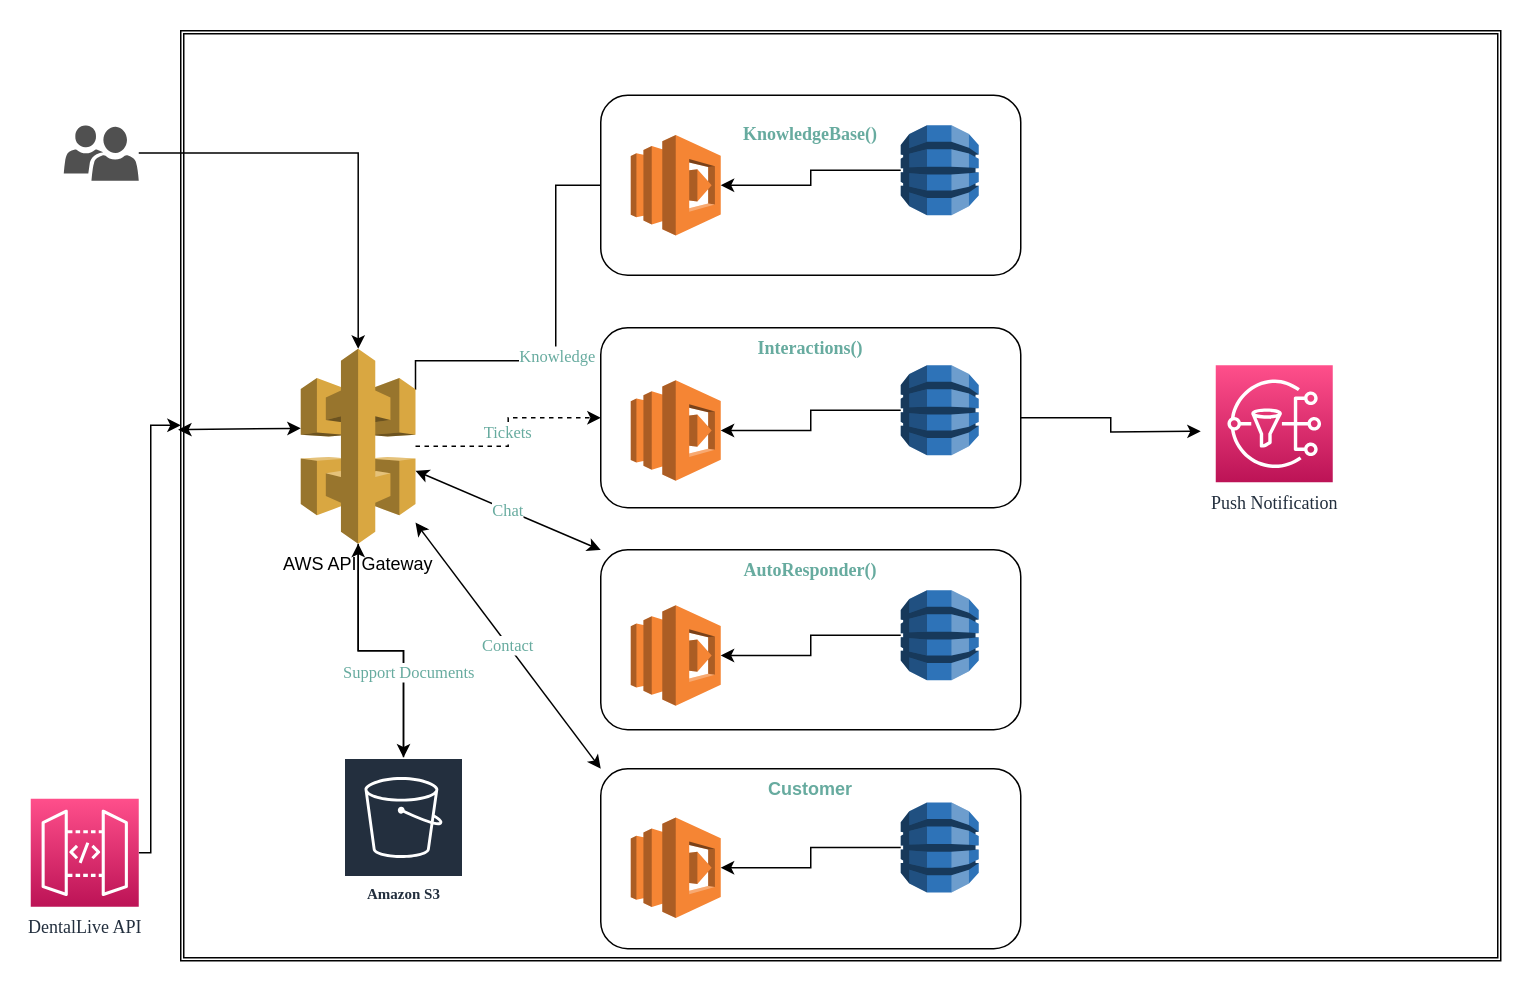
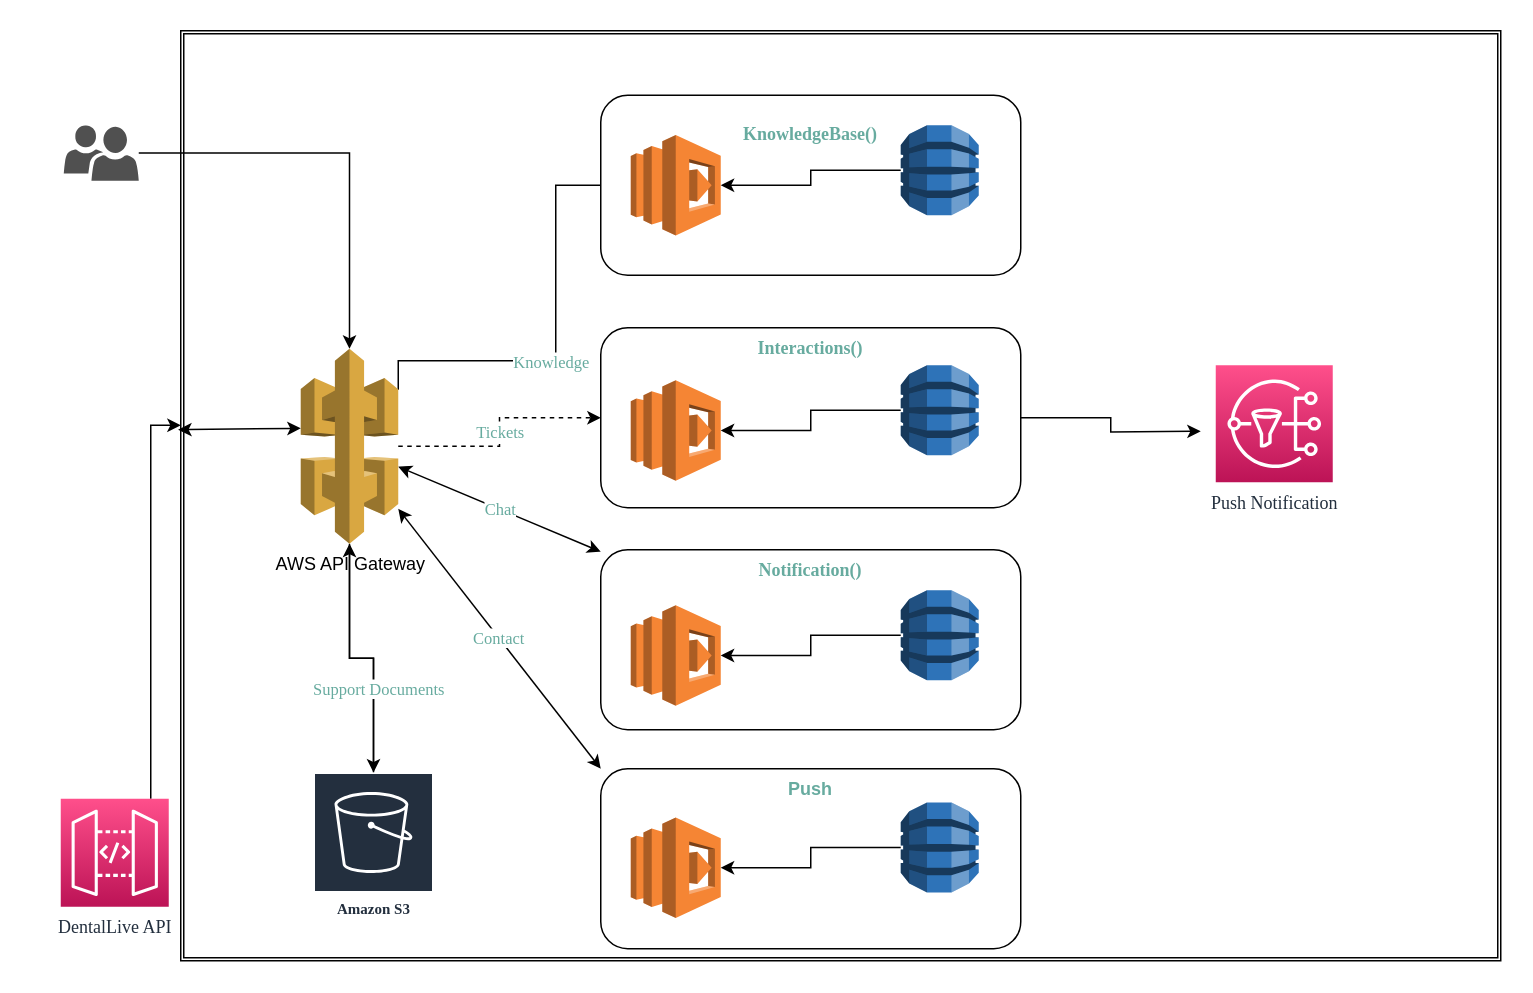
  <mxCell id="0" />
  <mxCell id="1" parent="0" />
  <mxCell id="2" value="" style="shape=ext;double=1;rounded=0;whiteSpace=wrap;html=1;" vertex="1" parent="1"><mxGeometry x="120" y="20" width="880" height="620" as="geometry" /></mxCell>
  <mxCell id="3" value="&lt;p&gt;&lt;font color=&quot;#67AB9F&quot;&gt;&lt;b&gt;&lt;font face=&quot;Verdana&quot;&gt;KnowledgeBase()&lt;/font&gt;&lt;/b&gt;&lt;/font&gt;&lt;/p&gt;" style="rounded=1;whiteSpace=wrap;html=1;align=center;verticalAlign=top;" vertex="1" parent="1"><mxGeometry x="400" y="63" width="280" height="120" as="geometry" /></mxCell>
  <mxCell id="4" style="edgeStyle=orthogonalEdgeStyle;rounded=0;orthogonalLoop=1;jettySize=auto;html=1;fontFamily=Verdana;fontColor=#67AB9F;" edge="1" parent="1" source="5"><mxGeometry relative="1" as="geometry"><mxPoint x="800" y="287" as="targetPoint" /></mxGeometry></mxCell>
  <mxCell id="5" value="&lt;font color=&quot;#67AB9F&quot;&gt;&lt;b&gt;&lt;font face=&quot;Verdana&quot;&gt;Interactions()&lt;/font&gt;&lt;/b&gt;&lt;/font&gt;" style="rounded=1;whiteSpace=wrap;html=1;verticalAlign=top;" vertex="1" parent="1"><mxGeometry x="400" y="218" width="280" height="120" as="geometry" /></mxCell>
- <mxCell id="6" value="&lt;div&gt;&lt;font color=&quot;#67AB9F&quot;&gt;&lt;b&gt;&lt;font face=&quot;Verdana&quot;&gt;AutoResponder()&lt;/font&gt;&lt;/b&gt;&lt;/font&gt;&lt;/div&gt;&lt;div&gt;&lt;font color=&quot;#67AB9F&quot;&gt;&lt;b&gt;&lt;font face=&quot;Verdana&quot;&gt;&lt;br&gt;&lt;/font&gt;&lt;/b&gt;&lt;/font&gt;&lt;/div&gt;" style="rounded=1;whiteSpace=wrap;html=1;verticalAlign=top;" vertex="1" parent="1"><mxGeometry x="400" y="366" width="280" height="120" as="geometry" /></mxCell>
+ <mxCell id="6" value="&lt;div&gt;&lt;font color=&quot;#67AB9F&quot;&gt;&lt;b&gt;&lt;font face=&quot;Verdana&quot;&gt;Notification()&lt;/font&gt;&lt;/b&gt;&lt;/font&gt;&lt;/div&gt;&lt;div&gt;&lt;font color=&quot;#67AB9F&quot;&gt;&lt;b&gt;&lt;font face=&quot;Verdana&quot;&gt;&lt;br&gt;&lt;/font&gt;&lt;/b&gt;&lt;/font&gt;&lt;/div&gt;" style="rounded=1;whiteSpace=wrap;html=1;verticalAlign=top;" vertex="1" parent="1"><mxGeometry x="400" y="366" width="280" height="120" as="geometry" /></mxCell>
  <mxCell id="7" style="edgeStyle=orthogonalEdgeStyle;rounded=0;orthogonalLoop=1;jettySize=auto;html=1;exitX=1;exitY=0.21;exitDx=0;exitDy=0;exitPerimeter=0;entryX=0;entryY=0.5;entryDx=0;entryDy=0;fontFamily=Verdana;fontColor=#67AB9F;endArrow=none;" edge="1" parent="1" source="11" target="3"><mxGeometry relative="1" as="geometry"><Array as="points"><mxPoint x="370" y="240" /><mxPoint x="370" y="123" /></Array></mxGeometry></mxCell>
  <mxCell id="8" value="Knowledge" style="edgeLabel;html=1;align=center;verticalAlign=middle;resizable=0;points=[];fontFamily=Verdana;fontColor=#67AB9F;" vertex="1" connectable="0" parent="7"><mxGeometry x="-0.105" relative="1" as="geometry"><mxPoint as="offset" /></mxGeometry></mxCell>
  <mxCell id="9" value="Tickets" style="edgeStyle=orthogonalEdgeStyle;rounded=0;orthogonalLoop=1;jettySize=auto;html=1;entryX=0;entryY=0.5;entryDx=0;entryDy=0;fontFamily=Verdana;fontColor=#67AB9F;dashed=1;" edge="1" parent="1" source="11" target="5"><mxGeometry relative="1" as="geometry" /></mxCell>
  <mxCell id="10" style="edgeStyle=orthogonalEdgeStyle;rounded=0;orthogonalLoop=1;jettySize=auto;html=1;fontFamily=Verdana;fontColor=#67AB9F;" edge="1" parent="1" source="11" target="29"><mxGeometry relative="1" as="geometry" /></mxCell>
- <mxCell id="11" value="&lt;div&gt;AWS API Gateway&lt;/div&gt;&lt;div&gt;&lt;br&gt;&lt;/div&gt;" style="outlineConnect=0;dashed=0;verticalLabelPosition=bottom;verticalAlign=top;align=center;html=1;shape=mxgraph.aws3.api_gateway;fillColor=#D9A741;gradientColor=none;" vertex="1" parent="1"><mxGeometry x="200" y="232" width="76.5" height="130" as="geometry" /></mxCell>
+ <mxCell id="11" value="&lt;div&gt;AWS API Gateway&lt;/div&gt;&lt;div&gt;&lt;br&gt;&lt;/div&gt;" style="outlineConnect=0;dashed=0;verticalLabelPosition=bottom;verticalAlign=top;align=center;html=1;shape=mxgraph.aws3.api_gateway;fillColor=#D9A741;gradientColor=none;" vertex="1" parent="1"><mxGeometry x="200" y="232" width="65" height="130" as="geometry" /></mxCell>
  <mxCell id="12" value="" style="outlineConnect=0;dashed=0;verticalLabelPosition=bottom;verticalAlign=top;align=center;html=1;shape=mxgraph.aws3.lambda;fillColor=#F58534;gradientColor=none;" vertex="1" parent="1"><mxGeometry x="420" y="89.5" width="60" height="67" as="geometry" /></mxCell>
  <mxCell id="13" value="" style="outlineConnect=0;dashed=0;verticalLabelPosition=bottom;verticalAlign=top;align=center;html=1;shape=mxgraph.aws3.lambda;fillColor=#F58534;gradientColor=none;" vertex="1" parent="1"><mxGeometry x="420" y="253" width="60" height="67" as="geometry" /></mxCell>
  <mxCell id="14" value="" style="outlineConnect=0;dashed=0;verticalLabelPosition=bottom;verticalAlign=top;align=center;html=1;shape=mxgraph.aws3.lambda;fillColor=#F58534;gradientColor=none;" vertex="1" parent="1"><mxGeometry x="420" y="403" width="60" height="67" as="geometry" /></mxCell>
  <mxCell id="15" value="" style="edgeStyle=orthogonalEdgeStyle;rounded=0;orthogonalLoop=1;jettySize=auto;html=1;" edge="1" parent="1" source="16" target="12"><mxGeometry relative="1" as="geometry" /></mxCell>
  <mxCell id="16" value="" style="outlineConnect=0;dashed=0;verticalLabelPosition=bottom;verticalAlign=top;align=center;html=1;shape=mxgraph.aws3.dynamo_db;fillColor=#2E73B8;gradientColor=none;" vertex="1" parent="1"><mxGeometry x="600" y="83" width="52" height="60" as="geometry" /></mxCell>
  <mxCell id="17" style="edgeStyle=orthogonalEdgeStyle;rounded=0;orthogonalLoop=1;jettySize=auto;html=1;" edge="1" parent="1" source="18" target="13"><mxGeometry relative="1" as="geometry" /></mxCell>
  <mxCell id="18" value="" style="outlineConnect=0;dashed=0;verticalLabelPosition=bottom;verticalAlign=top;align=center;html=1;shape=mxgraph.aws3.dynamo_db;fillColor=#2E73B8;gradientColor=none;" vertex="1" parent="1"><mxGeometry x="600" y="243" width="52" height="60" as="geometry" /></mxCell>
  <mxCell id="19" style="edgeStyle=orthogonalEdgeStyle;rounded=0;orthogonalLoop=1;jettySize=auto;html=1;entryX=1;entryY=0.5;entryDx=0;entryDy=0;entryPerimeter=0;" edge="1" parent="1" source="20" target="14"><mxGeometry relative="1" as="geometry" /></mxCell>
  <mxCell id="20" value="" style="outlineConnect=0;dashed=0;verticalLabelPosition=bottom;verticalAlign=top;align=center;html=1;shape=mxgraph.aws3.dynamo_db;fillColor=#2E73B8;gradientColor=none;" vertex="1" parent="1"><mxGeometry x="600" y="393" width="52" height="60" as="geometry" /></mxCell>
  <mxCell id="21" style="edgeStyle=orthogonalEdgeStyle;rounded=0;orthogonalLoop=1;jettySize=auto;html=1;fontFamily=Verdana;fontColor=#67AB9F;" edge="1" parent="1" source="22" target="11"><mxGeometry relative="1" as="geometry" /></mxCell>
  <mxCell id="22" value="" style="sketch=0;pointerEvents=1;shadow=0;dashed=0;html=1;strokeColor=none;labelPosition=center;verticalLabelPosition=bottom;verticalAlign=top;align=center;fillColor=#505050;shape=mxgraph.mscae.intune.user_group;fontFamily=Verdana;fontColor=#67AB9F;" vertex="1" parent="1"><mxGeometry x="42" y="83" width="50" height="37" as="geometry" /></mxCell>
- <mxCell id="23" value="&lt;font color=&quot;#67AB9F&quot;&gt;&lt;b&gt;Customer&lt;/b&gt;&lt;/font&gt;" style="rounded=1;whiteSpace=wrap;html=1;verticalAlign=top;" vertex="1" parent="1"><mxGeometry x="400" y="512" width="280" height="120" as="geometry" /></mxCell>
+ <mxCell id="23" value="&lt;font color=&quot;#67AB9F&quot;&gt;&lt;b&gt;Push&lt;/b&gt;&lt;/font&gt;" style="rounded=1;whiteSpace=wrap;html=1;verticalAlign=top;" vertex="1" parent="1"><mxGeometry x="400" y="512" width="280" height="120" as="geometry" /></mxCell>
  <mxCell id="24" value="" style="outlineConnect=0;dashed=0;verticalLabelPosition=bottom;verticalAlign=top;align=center;html=1;shape=mxgraph.aws3.lambda;fillColor=#F58534;gradientColor=none;" vertex="1" parent="1"><mxGeometry x="420" y="544.5" width="60" height="67" as="geometry" /></mxCell>
  <mxCell id="25" style="edgeStyle=orthogonalEdgeStyle;rounded=0;orthogonalLoop=1;jettySize=auto;html=1;entryX=1;entryY=0.5;entryDx=0;entryDy=0;entryPerimeter=0;" edge="1" parent="1" source="26" target="24"><mxGeometry relative="1" as="geometry" /></mxCell>
  <mxCell id="26" value="" style="outlineConnect=0;dashed=0;verticalLabelPosition=bottom;verticalAlign=top;align=center;html=1;shape=mxgraph.aws3.dynamo_db;fillColor=#2E73B8;gradientColor=none;" vertex="1" parent="1"><mxGeometry x="600" y="534.5" width="52" height="60" as="geometry" /></mxCell>
  <mxCell id="27" style="edgeStyle=orthogonalEdgeStyle;rounded=0;orthogonalLoop=1;jettySize=auto;html=1;fontFamily=Verdana;fontColor=#67AB9F;" edge="1" parent="1" source="29" target="11"><mxGeometry relative="1" as="geometry" /></mxCell>
  <mxCell id="28" value="Support Documents" style="edgeLabel;html=1;align=center;verticalAlign=middle;resizable=0;points=[];fontFamily=Verdana;fontColor=#67AB9F;" vertex="1" connectable="0" parent="27"><mxGeometry x="-0.326" y="-2" relative="1" as="geometry"><mxPoint x="1" y="1" as="offset" /></mxGeometry></mxCell>
- <mxCell id="29" value="Amazon S3" style="sketch=0;outlineConnect=0;fontColor=#232F3E;gradientColor=none;strokeColor=#ffffff;fillColor=#232F3E;dashed=0;verticalLabelPosition=middle;verticalAlign=bottom;align=center;html=1;whiteSpace=wrap;fontSize=10;fontStyle=1;spacing=3;shape=mxgraph.aws4.productIcon;prIcon=mxgraph.aws4.s3;fontFamily=Verdana;" vertex="1" parent="1"><mxGeometry x="228.5" y="504.5" width="80" height="100" as="geometry" /></mxCell>
+ <mxCell id="29" value="Amazon S3" style="sketch=0;outlineConnect=0;fontColor=#232F3E;gradientColor=none;strokeColor=#ffffff;fillColor=#232F3E;dashed=0;verticalLabelPosition=middle;verticalAlign=bottom;align=center;html=1;whiteSpace=wrap;fontSize=10;fontStyle=1;spacing=3;shape=mxgraph.aws4.productIcon;prIcon=mxgraph.aws4.s3;fontFamily=Verdana;" vertex="1" parent="1"><mxGeometry x="208.5" y="514.5" width="80" height="100" as="geometry" /></mxCell>
  <mxCell id="30" style="edgeStyle=orthogonalEdgeStyle;rounded=0;orthogonalLoop=1;jettySize=auto;html=1;fontFamily=Verdana;fontColor=#67AB9F;" edge="1" parent="1" source="31" target="2"><mxGeometry relative="1" as="geometry"><Array as="points"><mxPoint x="100" y="568" /><mxPoint x="100" y="283" /></Array></mxGeometry></mxCell>
- <mxCell id="31" value="DentalLive API" style="sketch=0;points=[[0,0,0],[0.25,0,0],[0.5,0,0],[0.75,0,0],[1,0,0],[0,1,0],[0.25,1,0],[0.5,1,0],[0.75,1,0],[1,1,0],[0,0.25,0],[0,0.5,0],[0,0.75,0],[1,0.25,0],[1,0.5,0],[1,0.75,0]];outlineConnect=0;fontColor=#232F3E;gradientColor=#FF4F8B;gradientDirection=north;fillColor=#BC1356;strokeColor=#ffffff;dashed=0;verticalLabelPosition=bottom;verticalAlign=top;align=center;html=1;fontSize=12;fontStyle=0;aspect=fixed;shape=mxgraph.aws4.resourceIcon;resIcon=mxgraph.aws4.api_gateway;fontFamily=Verdana;" vertex="1" parent="1"><mxGeometry x="20" y="532" width="72" height="72" as="geometry" /></mxCell>
+ <mxCell id="31" value="DentalLive API" style="sketch=0;points=[[0,0,0],[0.25,0,0],[0.5,0,0],[0.75,0,0],[1,0,0],[0,1,0],[0.25,1,0],[0.5,1,0],[0.75,1,0],[1,1,0],[0,0.25,0],[0,0.5,0],[0,0.75,0],[1,0.25,0],[1,0.5,0],[1,0.75,0]];outlineConnect=0;fontColor=#232F3E;gradientColor=#FF4F8B;gradientDirection=north;fillColor=#BC1356;strokeColor=#ffffff;dashed=0;verticalLabelPosition=bottom;verticalAlign=top;align=center;html=1;fontSize=12;fontStyle=0;aspect=fixed;shape=mxgraph.aws4.resourceIcon;resIcon=mxgraph.aws4.api_gateway;fontFamily=Verdana;" vertex="1" parent="1"><mxGeometry x="40" y="532" width="72" height="72" as="geometry" /></mxCell>
  <mxCell id="32" value="Chat" style="endArrow=classic;startArrow=classic;html=1;rounded=0;fontFamily=Verdana;fontColor=#67AB9F;" edge="1" parent="1" source="6" target="11"><mxGeometry width="50" height="50" relative="1" as="geometry"><mxPoint x="670" y="403" as="sourcePoint" /><mxPoint x="720" y="353" as="targetPoint" /></mxGeometry></mxCell>
  <mxCell id="33" value="Contact" style="endArrow=classic;startArrow=classic;html=1;rounded=0;fontFamily=Verdana;fontColor=#67AB9F;exitX=0;exitY=0;exitDx=0;exitDy=0;" edge="1" parent="1" source="23" target="11"><mxGeometry width="50" height="50" relative="1" as="geometry"><mxPoint x="670" y="403" as="sourcePoint" /><mxPoint x="720" y="353" as="targetPoint" /></mxGeometry></mxCell>
  <mxCell id="34" value="" style="endArrow=classic;startArrow=classic;html=1;rounded=0;fontFamily=Verdana;fontColor=#67AB9F;exitX=-0.002;exitY=0.429;exitDx=0;exitDy=0;exitPerimeter=0;entryX=0;entryY=0.408;entryDx=0;entryDy=0;entryPerimeter=0;" edge="1" parent="1" source="2" target="11"><mxGeometry width="50" height="50" relative="1" as="geometry"><mxPoint x="150" y="338" as="sourcePoint" /><mxPoint x="200" y="288" as="targetPoint" /></mxGeometry></mxCell>
  <mxCell id="35" value="Push Notification" style="sketch=0;points=[[0,0,0],[0.25,0,0],[0.5,0,0],[0.75,0,0],[1,0,0],[0,1,0],[0.25,1,0],[0.5,1,0],[0.75,1,0],[1,1,0],[0,0.25,0],[0,0.5,0],[0,0.75,0],[1,0.25,0],[1,0.5,0],[1,0.75,0]];outlineConnect=0;fontColor=#232F3E;gradientColor=#FF4F8B;gradientDirection=north;fillColor=#BC1356;strokeColor=#ffffff;dashed=0;verticalLabelPosition=bottom;verticalAlign=top;align=center;html=1;fontSize=12;fontStyle=0;aspect=fixed;shape=mxgraph.aws4.resourceIcon;resIcon=mxgraph.aws4.sns;fontFamily=Verdana;" vertex="1" parent="1"><mxGeometry x="810" y="243" width="78" height="78" as="geometry" /></mxCell>
